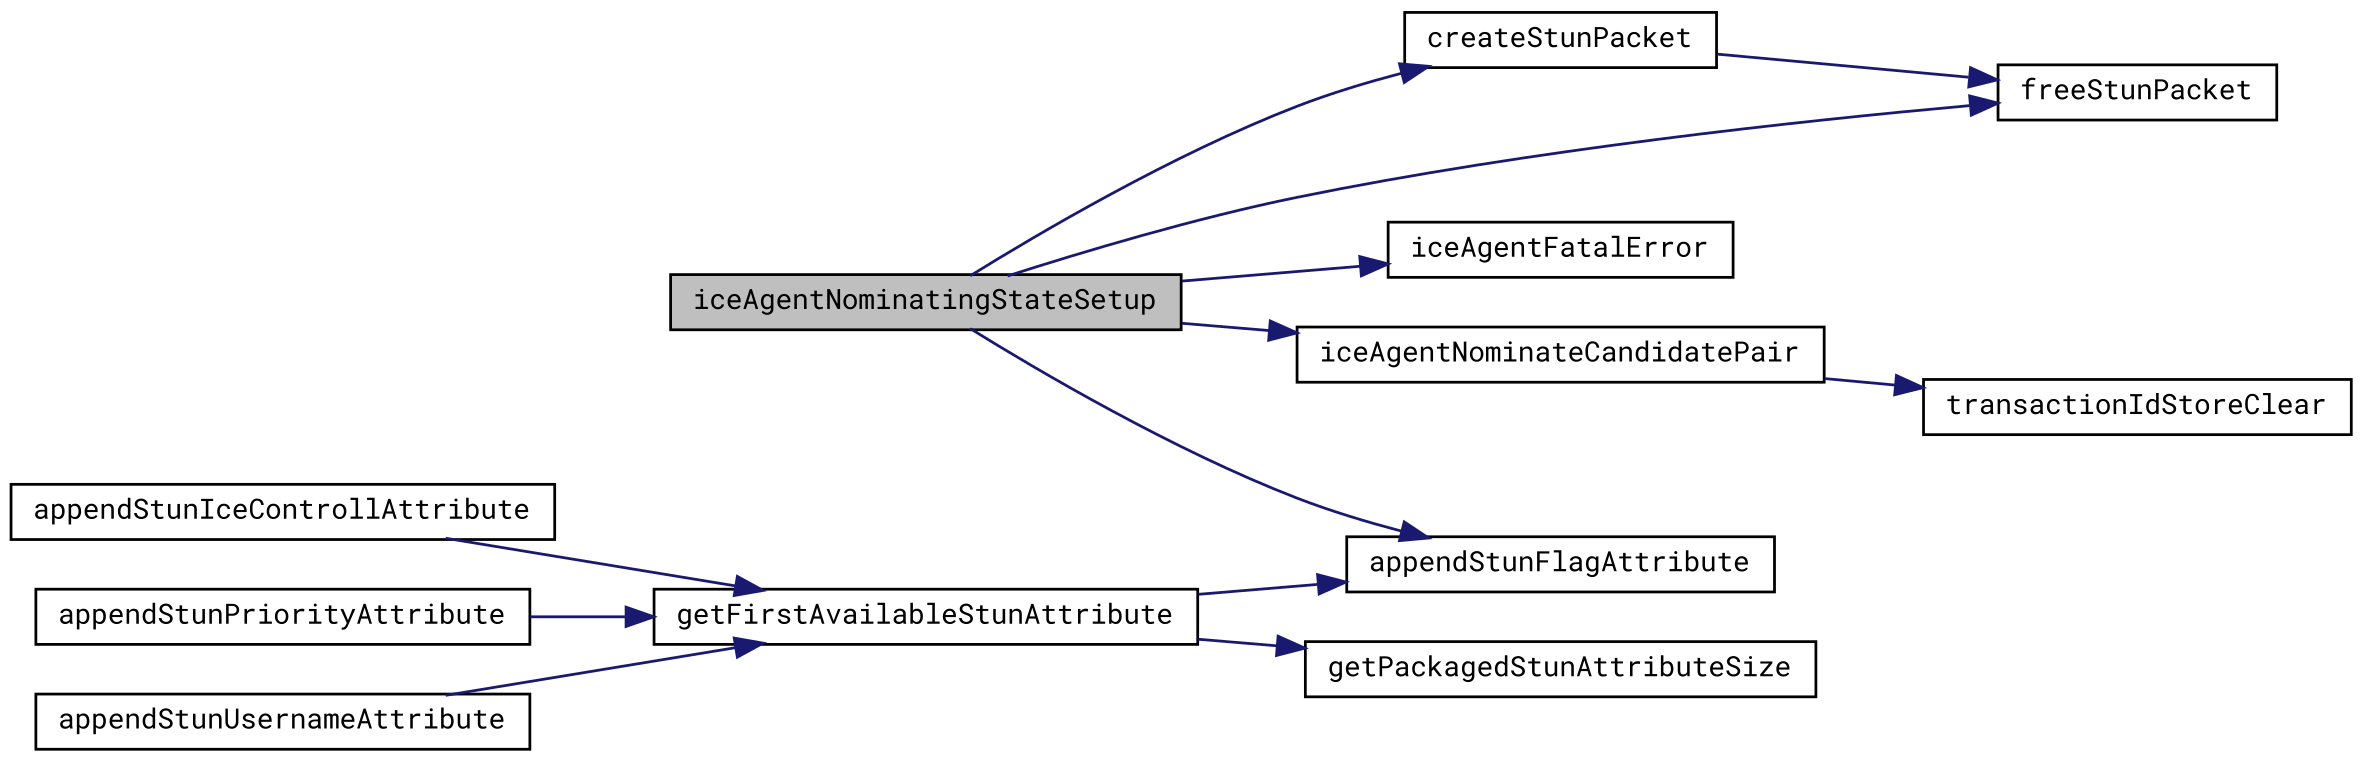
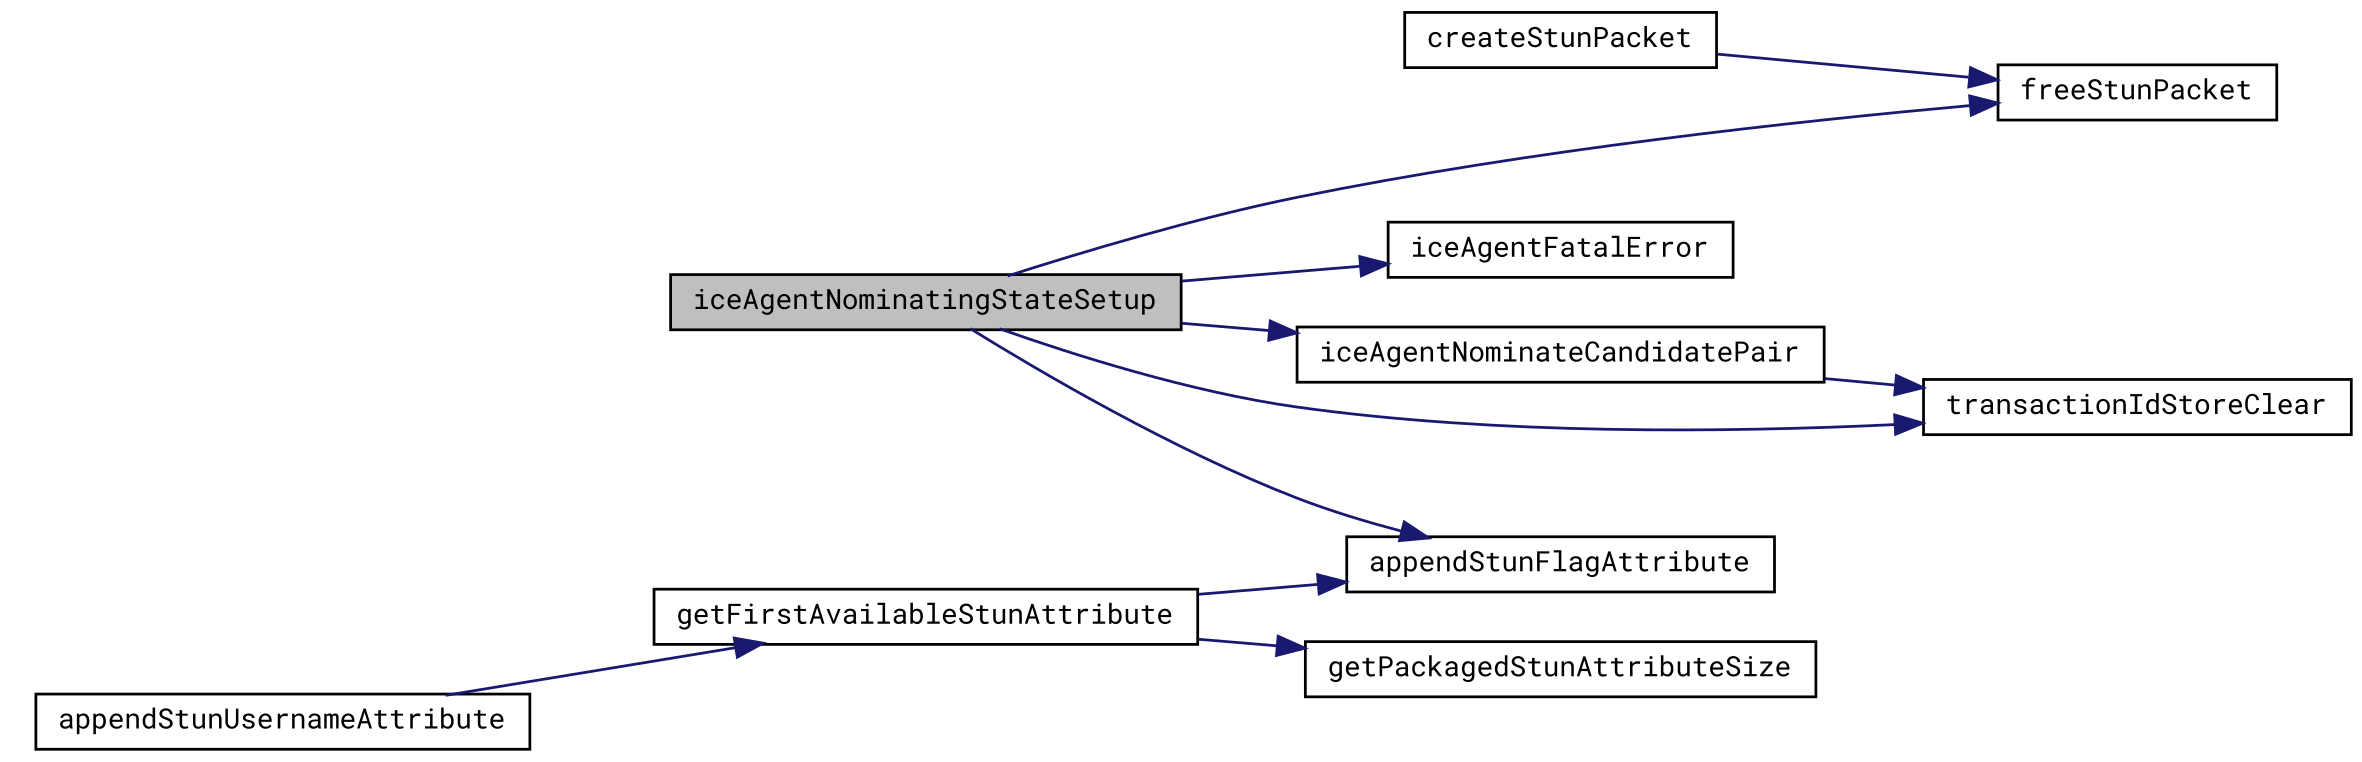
  digraph {
    fontname="Roboto Mono"
    rankdir=LR
    node [color=black fillcolor=white fontname="Roboto Mono" fontsize=10 shape=record style=filled]
    edge [color=midnightblue fontname="Roboto Mono" fontsize=10 labelfontname=Helvetica labelfontsize=10 style=solid]
    n1 [fillcolor=grey75 fontcolor=black height=0.2 label=iceAgentNominatingStateSetup width=0.4]
    n2 [height=0.2 label=appendStunFlagAttribute width=0.4]
    n3 [height=0.2 label=createStunPacket width=0.4]
    n4 [height=0.2 label=freeStunPacket width=0.4]
    n5 [height=0.2 label=iceAgentFatalError width=0.4]
    n6 [height=0.2 label=iceAgentNominateCandidatePair width=0.4]
-   n7 [height=0.2 label=appendStunIceControllAttribute width=0.4]
    n8 [height=0.2 label=getFirstAvailableStunAttribute width=0.4]
-   n9 [height=0.2 label=appendStunPriorityAttribute width=0.4]
    n10 [height=0.2 label=appendStunUsernameAttribute width=0.4]
    n11 [height=0.2 label=transactionIdStoreClear width=0.4]
    n12 [height=0.2 label=getPackagedStunAttributeSize width=0.4]
    n1 -> n2
-   n1 -> n3
+   n1 -> n11
    n1 -> n4
    n1 -> n5
    n1 -> n6
    n3 -> n4
    n6 -> n11
-   n7 -> n8
    n8 -> n2
    n8 -> n12
-   n9 -> n8
    n10 -> n8
  }
